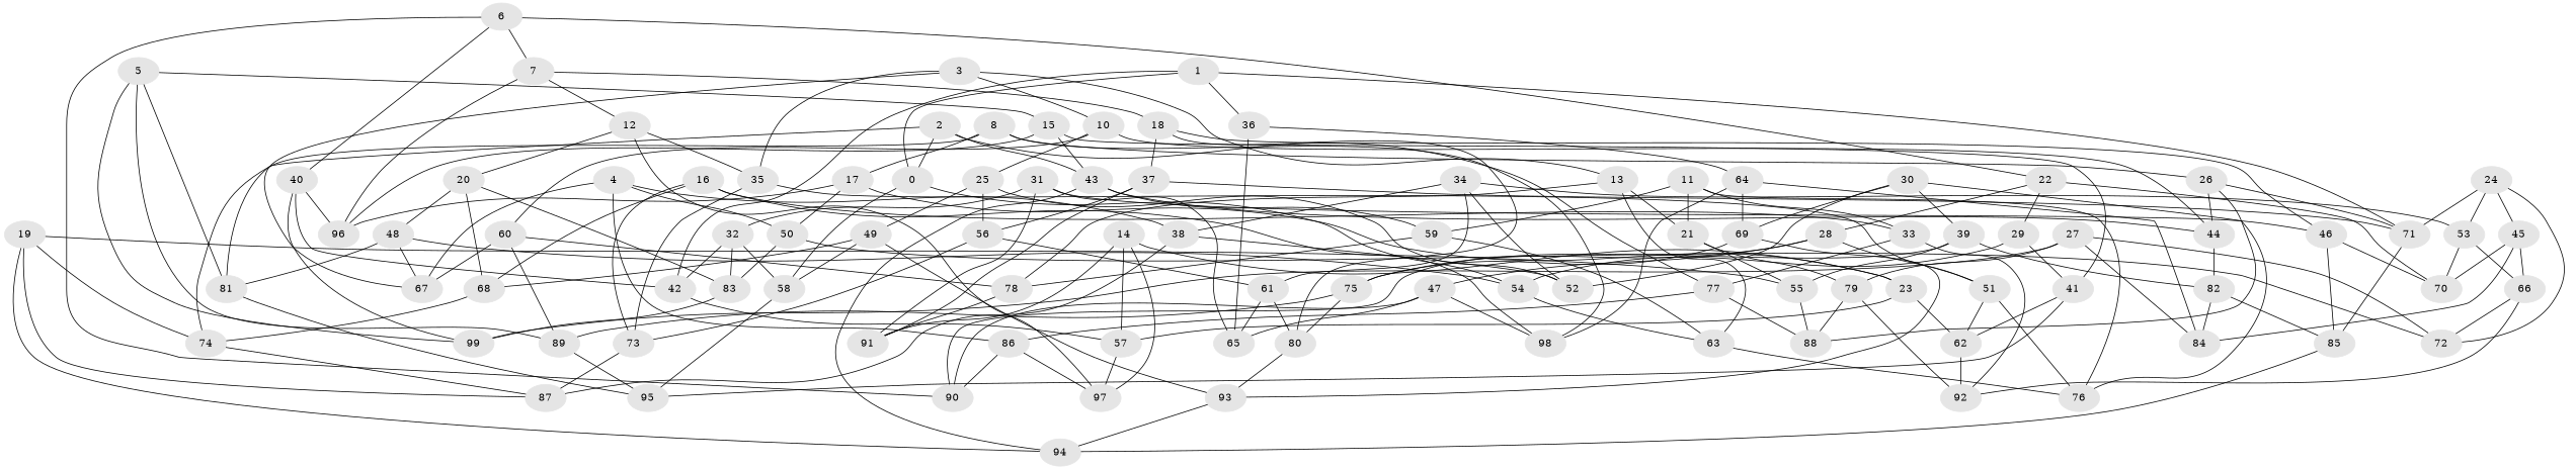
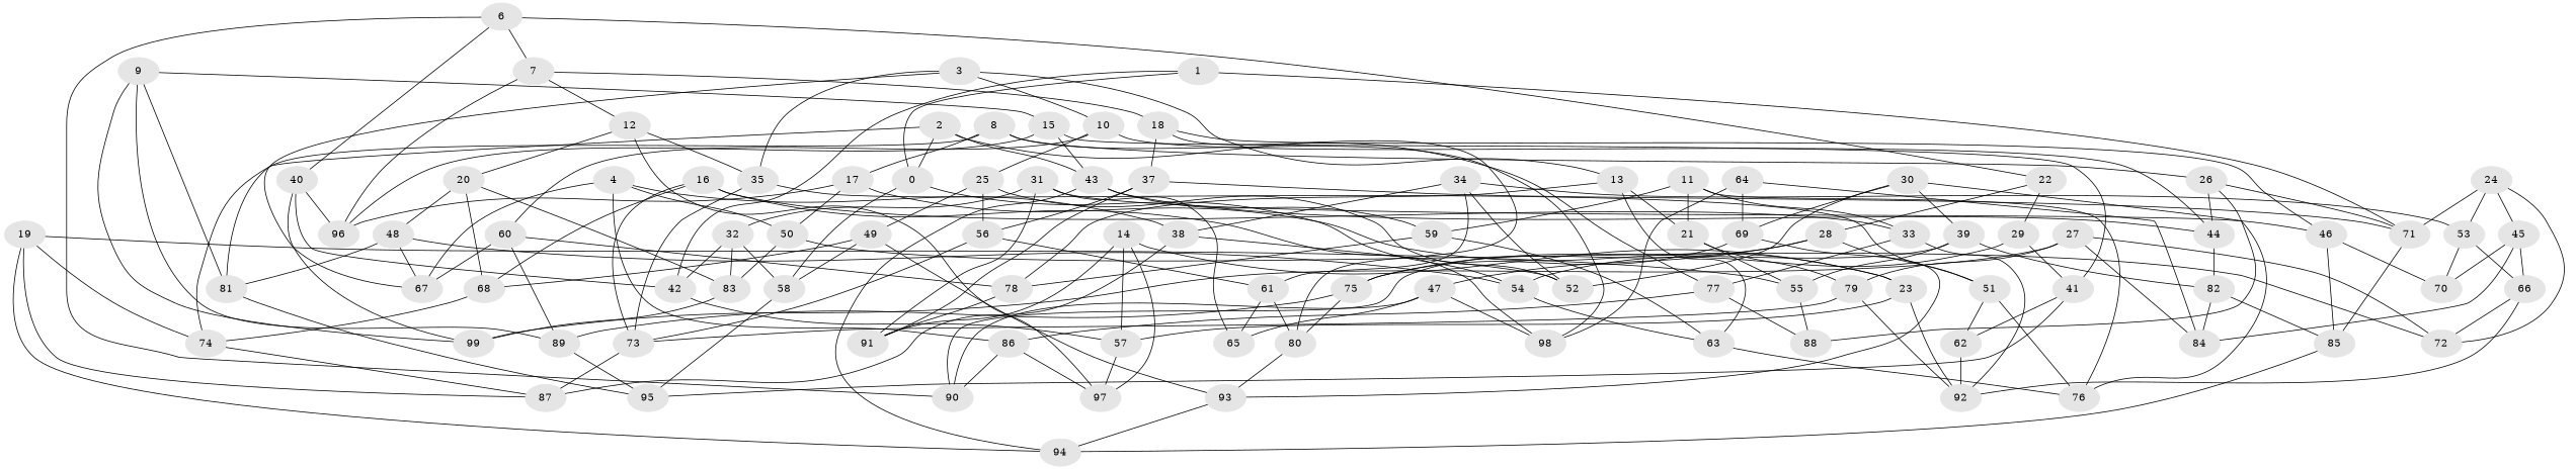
  graph {
    node [color=gray90 style=filled]
    n1 [label=0]
    1
-   36
    42
    71
    54
    58
    29
    41
    65
    64
    57
    2
    77
    81
    43
    86
    88
    95
    3
    10
    13
    35
    67
    25
    44
    60
    21
    63
    78
    73
    51
    4
    38
    50
    87
    52
    83
    72
    90
    97
-   5
+   5 [label=9]
    15
    89
    99
    96
    6
    7
    22
    40
    12
    18
    28
    70
    20
    37
    46
    80
    8
    17
    26
    74
    98
    23
    49
    56
    82
    11
    33
    59
    76
    55
    79
    92
    68
    48
    91
    14
    62
    94
    16
    85
    93
    19
    47
    75
    24
    45
    53
    84
    66
    61
    27
    30
    39
    69
    31
    32
    34
    n1 -- 54
    n1 -- 58
    1 -- n1
-   1 -- 36
    1 -- 42
    1 -- 71
-   36 -- 65
-   36 -- 64
    42 -- 57
    71 -- 85
    54 -- 63
    58 -- 95
    29 -- 54
    29 -- 41
    41 -- 95
    41 -- 62
    64 -- 98
    64 -- 84
    64 -- 69
    57 -- 97
    2 -- n1
    2 -- 77
    2 -- 81
    2 -- 43
    77 -- 86
    77 -- 88
    81 -- 95
    43 -- 44
    43 -- 59
    43 -- 94
    86 -- 90
    86 -- 97
    3 -- 10
    3 -- 13
    3 -- 35
    3 -- 67
    10 -- 25
    10 -- 44
    10 -- 60
    13 -- 21
    13 -- 63
    13 -- 78
    35 -- 73
    35 -- 51
    25 -- 52
    25 -- 49
    25 -- 56
    44 -- 82
    60 -- 67
    60 -- 78
    60 -- 89
    21 -- 55
    21 -- 79
    63 -- 76
    78 -- 91
    73 -- 87
    51 -- 76
    51 -- 62
    4 -- 86
    4 -- 67
    4 -- 38
    4 -- 50
    38 -- 87
    38 -- 52
    50 -- 83
    50 -- 72
    83 -- 99
    5 -- 81
    5 -- 15
    5 -- 89
    5 -- 99
    15 -- 41
    15 -- 43
    15 -- 96
    89 -- 95
    6 -- 90
    6 -- 7
    6 -- 22
    6 -- 40
    7 -- 96
    7 -- 12
    7 -- 18
    22 -- 29
    22 -- 28
-   22 -- 70
    40 -- 42
    40 -- 99
    40 -- 96
    12 -- 35
    12 -- 97
    12 -- 20
    18 -- 37
    18 -- 46
    18 -- 80
    28 -- 51
    28 -- 47
    28 -- 75
    20 -- 83
    20 -- 68
    20 -- 48
    37 -- 71
    37 -- 56
    37 -- 91
    46 -- 70
    46 -- 85
    80 -- 93
    8 -- 17
    8 -- 26
    8 -- 74
    8 -- 98
    17 -- 50
    17 -- 96
    17 -- 23
    26 -- 71
    26 -- 88
    26 -- 44
    74 -- 87
    23 -- 57
-   23 -- 62
+   23 -- 92
    49 -- 58
    49 -- 68
    49 -- 93
    56 -- 73
    56 -- 61
    82 -- 85
    82 -- 84
    11 -- 21
    11 -- 33
    11 -- 59
    11 -- 76
    33 -- 77
    33 -- 92
    59 -- 63
    59 -- 78
    55 -- 88
-   79 -- 88
+   79 -- 73
    79 -- 92
    68 -- 74
    48 -- 54
    48 -- 81
    48 -- 67
    14 -- 57
    14 -- 97
    14 -- 23
    14 -- 91
    62 -- 92
    16 -- 73
    16 -- 98
    16 -- 33
    16 -- 68
    85 -- 94
    93 -- 94
    19 -- 87
    19 -- 74
    19 -- 55
    19 -- 94
    47 -- 65
    47 -- 90
    47 -- 98
    75 -- 89
    75 -- 80
    24 -- 71
    24 -- 72
    24 -- 45
    24 -- 53
    45 -- 70
    45 -- 84
    45 -- 66
    53 -- 70
    53 -- 66
    66 -- 72
    66 -- 92
    61 -- 65
    61 -- 80
    27 -- 72
    27 -- 99
    27 -- 79
    27 -- 84
    30 -- 52
    30 -- 76
    30 -- 39
    30 -- 69
    39 -- 90
    39 -- 82
    39 -- 55
    69 -- 93
    69 -- 75
    31 -- 65
    31 -- 46
    31 -- 91
    31 -- 32
    32 -- 42
    32 -- 58
    32 -- 83
    34 -- 38
    34 -- 52
    34 -- 53
    34 -- 61
  }
